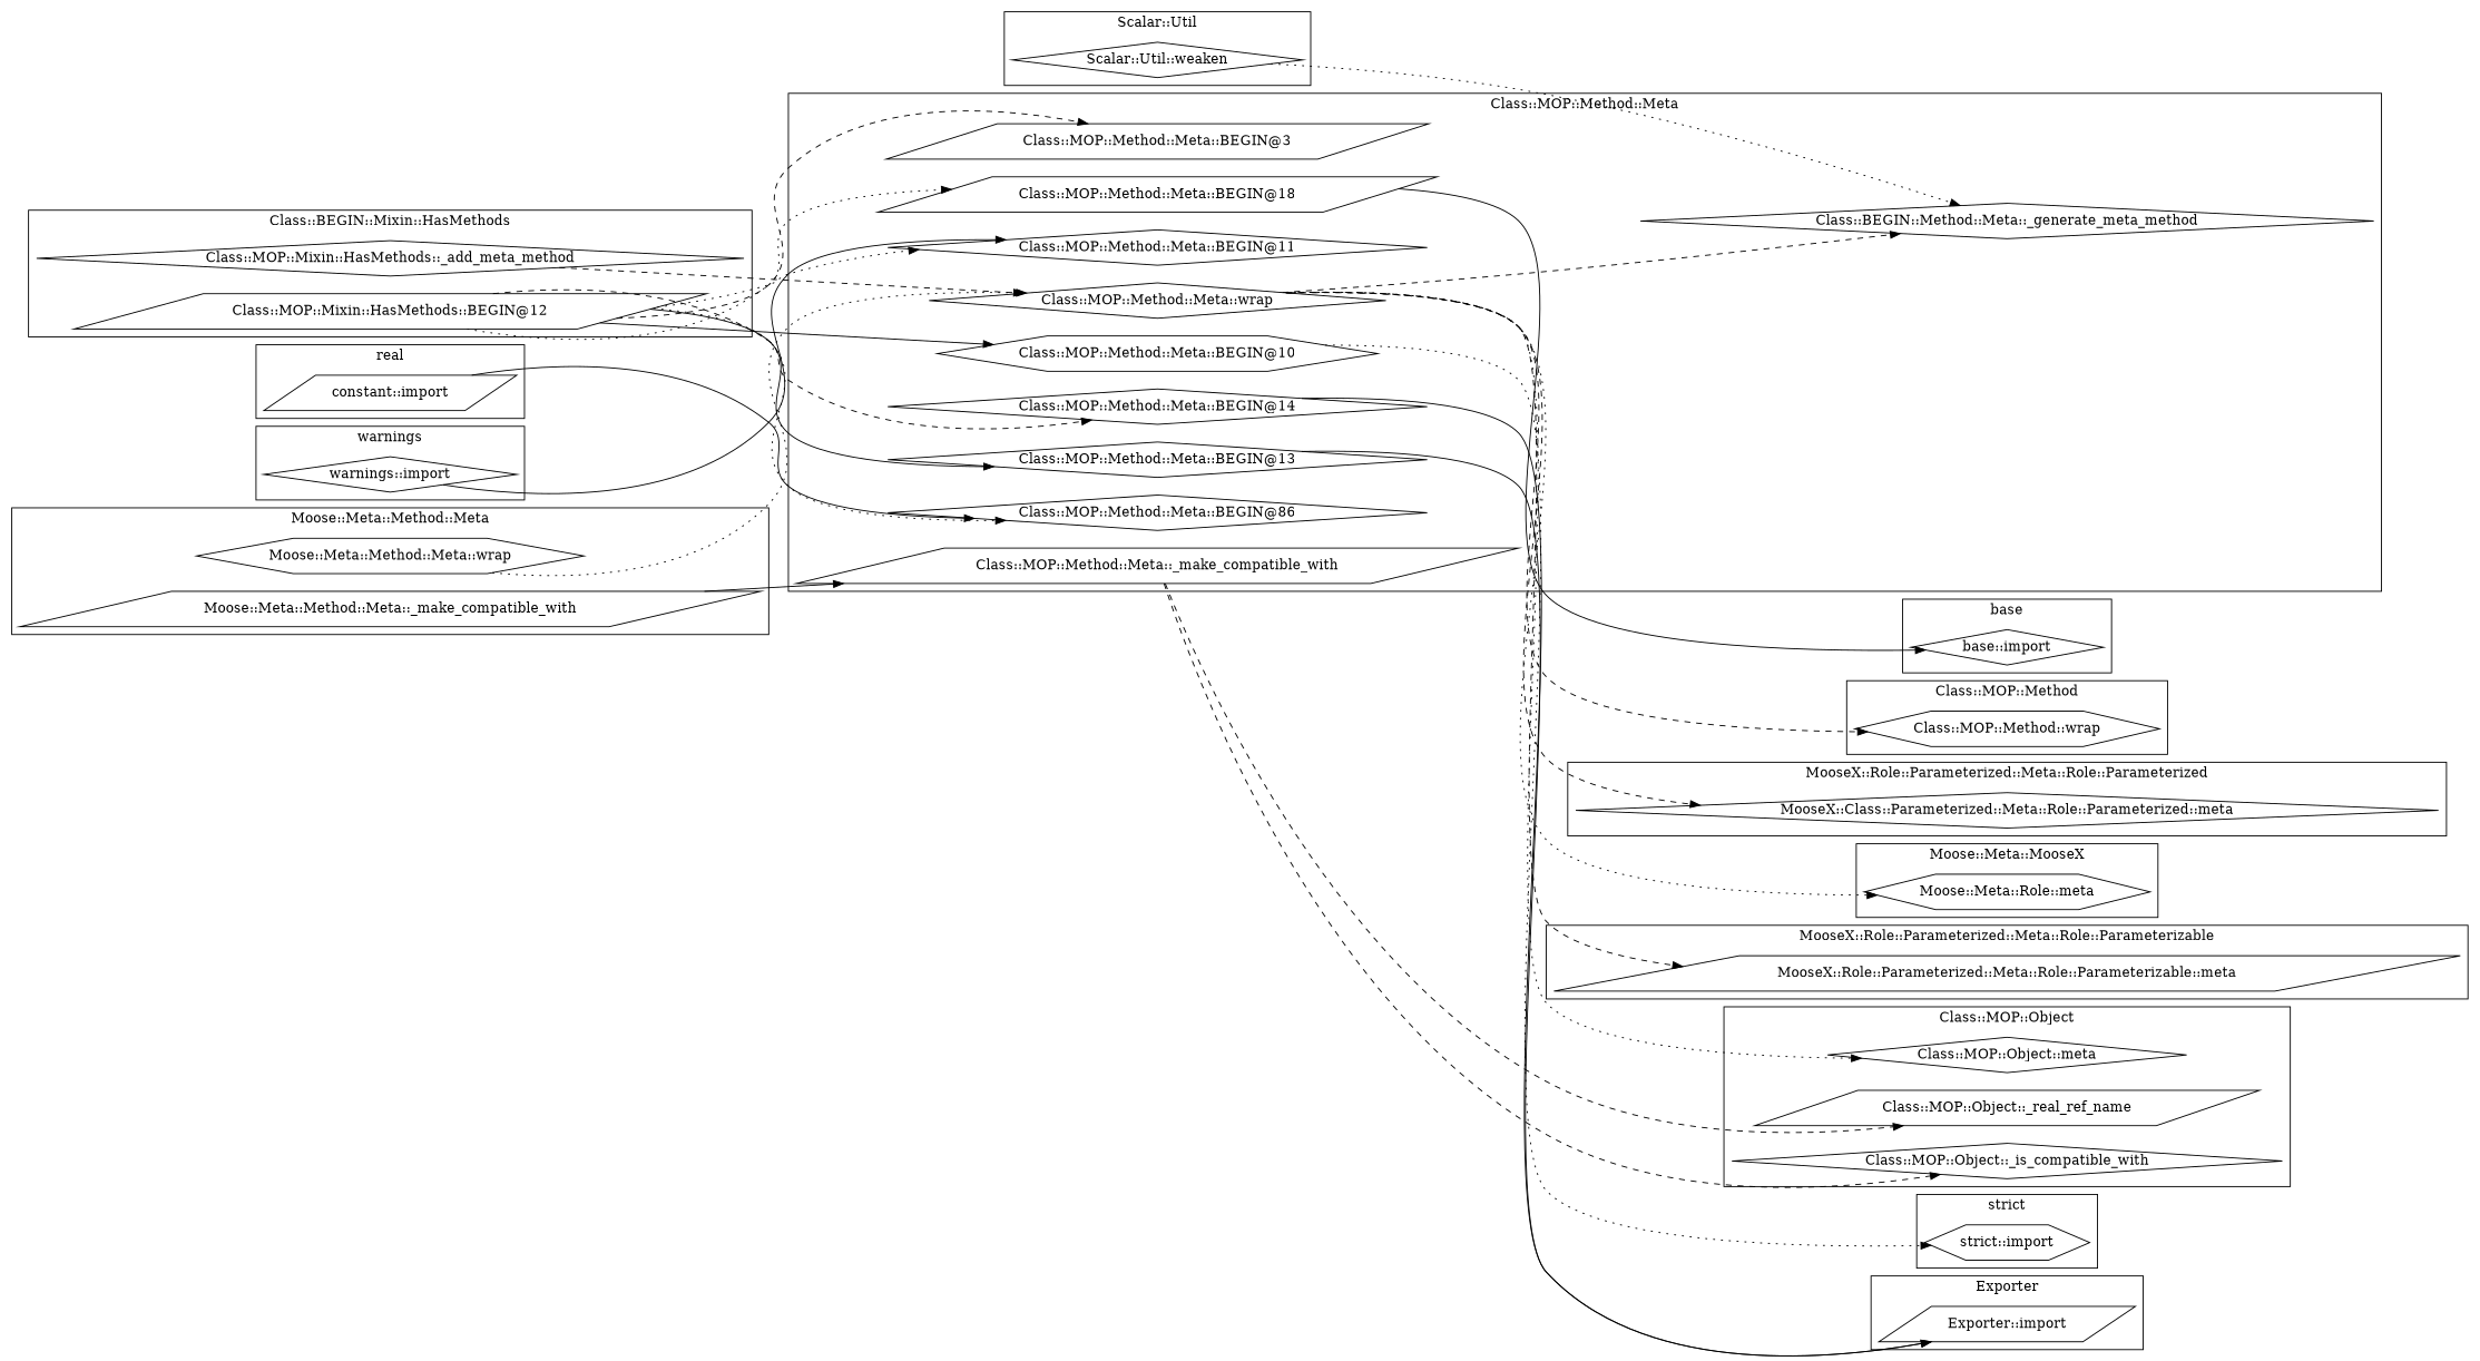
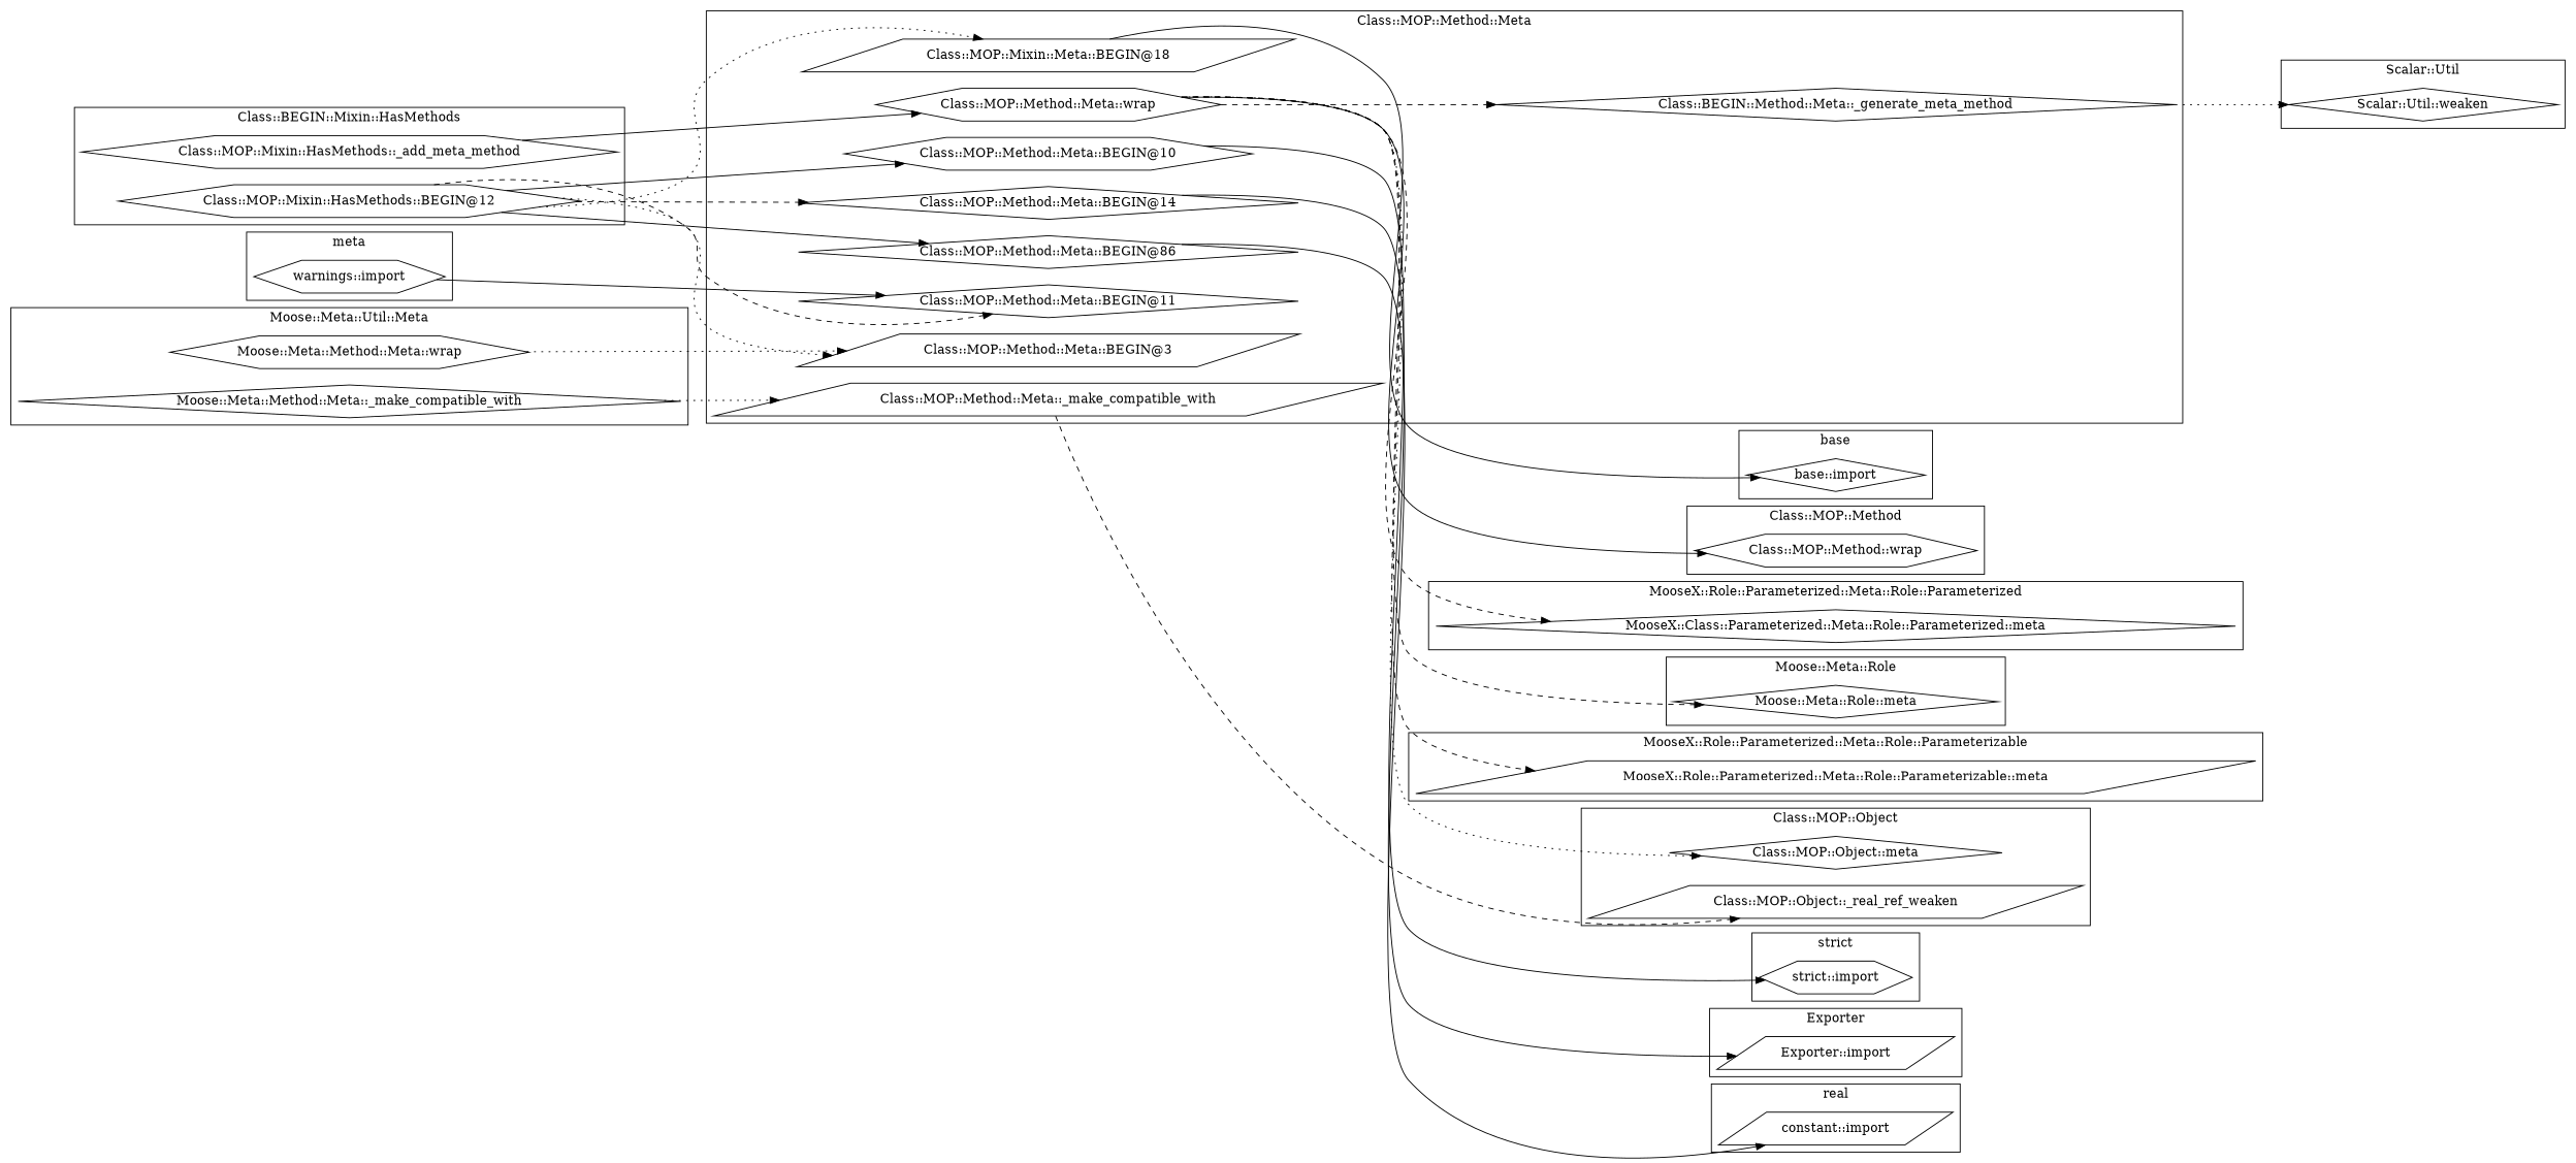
  digraph {
    rankdir=LR
    node [shape=diamond]
    edge [style=dashed]
    "Scalar::Util::weaken"
-   "Class::MOP::Mixin::HasMethods::BEGIN@12" [shape=parallelogram]
-   "Class::MOP::Mixin::HasMethods::_add_meta_method"
+   "Class::MOP::Mixin::HasMethods::BEGIN@12" [shape=hexagon]
+   "Class::MOP::Mixin::HasMethods::_add_meta_method" [shape=hexagon]
    "constant::import" [shape=parallelogram]
    "Class::MOP::Method::wrap" [shape=hexagon]
-   "warnings::import"
+   "warnings::import" [shape=hexagon]
    n7 [label="MooseX::Class::Parameterized::Meta::Role::Parameterized::meta"]
-   "Moose::Meta::Role::meta" [shape=hexagon]
+   "Moose::Meta::Role::meta"
    "MooseX::Role::Parameterized::Meta::Role::Parameterizable::meta" [shape=parallelogram]
    "base::import"
    "Exporter::import" [shape=parallelogram]
-   "Moose::Meta::Method::Meta::_make_compatible_with" [shape=parallelogram]
+   "Moose::Meta::Method::Meta::_make_compatible_with"
    "Moose::Meta::Method::Meta::wrap" [shape=hexagon]
    "Class::MOP::Method::Meta::BEGIN@3" [shape=parallelogram]
-   "Class::MOP::Method::Meta::BEGIN@18" [shape=parallelogram]
+   "Class::MOP::Method::Meta::BEGIN@18" [shape=parallelogram label="Class::MOP::Mixin::Meta::BEGIN@18"]
    "Class::MOP::Method::Meta::BEGIN@11"
-   "Class::MOP::Method::Meta::wrap"
+   "Class::MOP::Method::Meta::wrap" [shape=hexagon]
    "Class::MOP::Method::Meta::BEGIN@10" [shape=hexagon]
    "Class::MOP::Method::Meta::BEGIN@14"
    n20 [label="Class::MOP::Method::Meta::BEGIN@86"]
    n21 [label="Class::BEGIN::Method::Meta::_generate_meta_method"]
-   "Class::MOP::Method::Meta::BEGIN@13"
    "Class::MOP::Method::Meta::_make_compatible_with" [shape=parallelogram]
-   "Class::MOP::Object::_real_ref_name" [shape=parallelogram]
+   "Class::MOP::Object::_real_ref_name" [shape=parallelogram label="Class::MOP::Object::_real_ref_weaken"]
    "Class::MOP::Object::meta"
-   "Class::MOP::Object::_is_compatible_with"
    "strict::import" [shape=hexagon]
    subgraph cluster_1 {
      label="Scalar::Util"
      "Scalar::Util::weaken"
    }
    subgraph cluster_2 {
      label="Class::BEGIN::Mixin::HasMethods"
      "Class::MOP::Mixin::HasMethods::BEGIN@12"
      "Class::MOP::Mixin::HasMethods::_add_meta_method"
    }
    subgraph cluster_3 {
      label=real
      "constant::import"
    }
    subgraph cluster_4 {
      label="Class::MOP::Method"
      "Class::MOP::Method::wrap"
    }
    subgraph cluster_5 {
-     label=warnings
+     label=meta
      "warnings::import"
    }
    subgraph cluster_6 {
      label="MooseX::Role::Parameterized::Meta::Role::Parameterized"
      n7
    }
    subgraph cluster_7 {
-     label="Moose::Meta::MooseX"
+     label="Moose::Meta::Role"
      "Moose::Meta::Role::meta"
    }
    subgraph cluster_8 {
      label="MooseX::Role::Parameterized::Meta::Role::Parameterizable"
      "MooseX::Role::Parameterized::Meta::Role::Parameterizable::meta"
    }
    subgraph cluster_9 {
      label=base
      "base::import"
    }
    subgraph cluster_10 {
      label=Exporter
      "Exporter::import"
    }
    subgraph cluster_11 {
-     label="Moose::Meta::Method::Meta"
+     label="Moose::Meta::Util::Meta"
      "Moose::Meta::Method::Meta::_make_compatible_with"
      "Moose::Meta::Method::Meta::wrap"
    }
    subgraph cluster_12 {
      label="Class::MOP::Method::Meta"
      "Class::MOP::Method::Meta::BEGIN@3"
      "Class::MOP::Method::Meta::BEGIN@18"
      "Class::MOP::Method::Meta::BEGIN@11"
      "Class::MOP::Method::Meta::wrap"
      "Class::MOP::Method::Meta::BEGIN@10"
      "Class::MOP::Method::Meta::BEGIN@14"
      n20
      n21
-     "Class::MOP::Method::Meta::BEGIN@13"
      "Class::MOP::Method::Meta::_make_compatible_with"
    }
    subgraph cluster_13 {
      label="Class::MOP::Object"
      "Class::MOP::Object::_real_ref_name"
      "Class::MOP::Object::meta"
-     "Class::MOP::Object::_is_compatible_with"
    }
    subgraph cluster_14 {
      label="strict"
      "strict::import"
    }
-   "Class::MOP::Mixin::HasMethods::BEGIN@12" -> "Class::MOP::Method::Meta::BEGIN@3"
+   "Class::MOP::Mixin::HasMethods::BEGIN@12" -> "Class::MOP::Method::Meta::BEGIN@3" [style=dotted]
    "Class::MOP::Mixin::HasMethods::BEGIN@12" -> "Class::MOP::Method::Meta::BEGIN@18" [style=dotted]
-   "Class::MOP::Mixin::HasMethods::BEGIN@12" -> "Class::MOP::Method::Meta::BEGIN@11" [style=dotted]
+   "Class::MOP::Mixin::HasMethods::BEGIN@12" -> "Class::MOP::Method::Meta::BEGIN@11"
    "Class::MOP::Mixin::HasMethods::BEGIN@12" -> "Class::MOP::Method::Meta::BEGIN@10" [style=solid]
    "Class::MOP::Mixin::HasMethods::BEGIN@12" -> "Class::MOP::Method::Meta::BEGIN@14"
-   "Class::MOP::Mixin::HasMethods::BEGIN@12" -> n20 [style=dotted]
-   "Class::MOP::Mixin::HasMethods::BEGIN@12" -> "Class::MOP::Method::Meta::BEGIN@13" [style=solid]
-   "Class::MOP::Mixin::HasMethods::_add_meta_method" -> "Class::MOP::Method::Meta::wrap"
+   "Class::MOP::Mixin::HasMethods::BEGIN@12" -> n20 [style=solid]
+   "Class::MOP::Mixin::HasMethods::_add_meta_method" -> "Class::MOP::Method::Meta::wrap" [style=solid]
    "warnings::import" -> "Class::MOP::Method::Meta::BEGIN@11" [style=solid]
-   "Moose::Meta::Method::Meta::_make_compatible_with" -> "Class::MOP::Method::Meta::_make_compatible_with" [style=solid]
-   "Moose::Meta::Method::Meta::wrap" -> "Class::MOP::Method::Meta::wrap" [style=dotted]
+   "Moose::Meta::Method::Meta::_make_compatible_with" -> "Class::MOP::Method::Meta::_make_compatible_with" [style=dotted]
+   "Moose::Meta::Method::Meta::wrap" -> "Class::MOP::Method::Meta::BEGIN@3" [style=dotted]
    "Class::MOP::Method::Meta::BEGIN@18" -> "base::import" [style=solid]
-   "Class::MOP::Method::Meta::wrap" -> "Class::MOP::Method::wrap"
+   "Class::MOP::Method::Meta::wrap" -> "Class::MOP::Method::wrap" [style=solid]
    "Class::MOP::Method::Meta::wrap" -> n7
-   "Class::MOP::Method::Meta::wrap" -> "Moose::Meta::Role::meta" [style=dotted]
+   "Class::MOP::Method::Meta::wrap" -> "Moose::Meta::Role::meta"
    "Class::MOP::Method::Meta::wrap" -> "MooseX::Role::Parameterized::Meta::Role::Parameterizable::meta"
    "Class::MOP::Method::Meta::wrap" -> n21
    "Class::MOP::Method::Meta::wrap" -> "Class::MOP::Object::meta" [style=dotted]
-   "Class::MOP::Method::Meta::BEGIN@10" -> "strict::import" [style=dotted]
+   "Class::MOP::Method::Meta::BEGIN@10" -> "strict::import" [style=solid]
    "Class::MOP::Method::Meta::BEGIN@14" -> "Exporter::import" [style=solid]
-   "constant::import" -> n20 [style=solid]
-   "Scalar::Util::weaken" -> n21 [style=dotted]
-   "Class::MOP::Method::Meta::BEGIN@13" -> "Exporter::import" [style=solid]
+   n20 -> "constant::import" [style=solid]
+   n21 -> "Scalar::Util::weaken" [style=dotted]
    "Class::MOP::Method::Meta::_make_compatible_with" -> "Class::MOP::Object::_real_ref_name"
-   "Class::MOP::Method::Meta::_make_compatible_with" -> "Class::MOP::Object::_is_compatible_with"
  }
